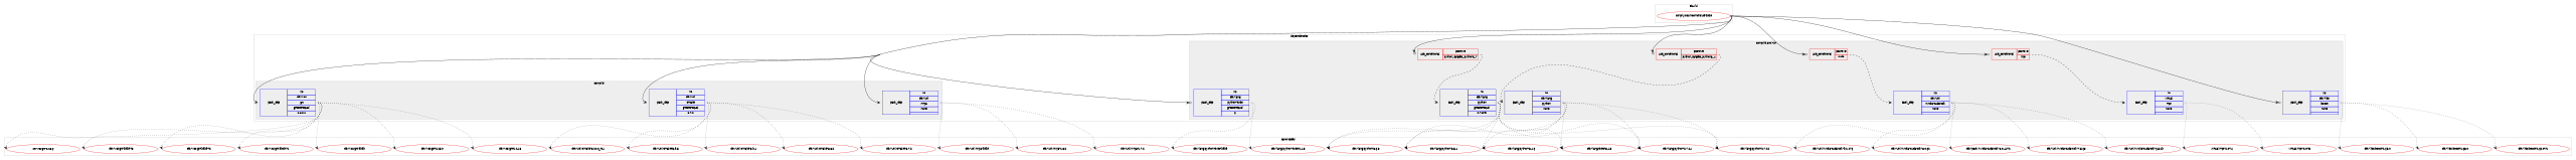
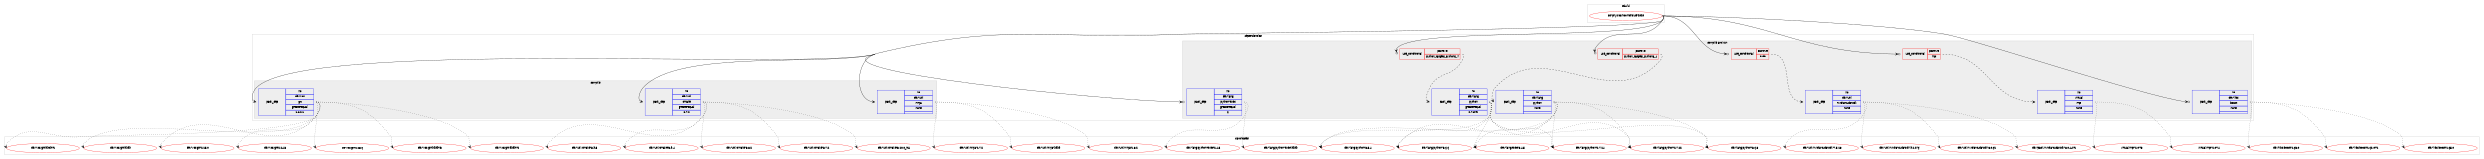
  digraph {
    compound=true
    concentrate=true
    fontname=Helvetica
    fontsize=10
    newrank=true
    rankdir=TB
    ranksep=1.5
    node [color=red fontname=Helvetica fontsize=10]
    edge [arrowhead=vee headport=w style=dotted tailport=e weight=100]
    n1 [label="sci-physics/hoomd-blue-9999" width=4]
    n2 [color=blue label=<<TABLE BORDER="0" CELLBORDER="1" CELLSPACING="0" CELLPADDING="4" WIDTH="220"><TR><TD ROWSPAN="6" CELLPADDING="30">pack_dep</TD></TR><TR><TD WIDTH="110">no</TD></TR><TR><TD>dev-util</TD></TR><TR><TD>cmake</TD></TR><TR><TD>greaterequal</TD></TR><TR><TD>3.7.2</TD></TR></TABLE>> shape=none]
    n3 [color=blue label=<<TABLE BORDER="0" CELLBORDER="1" CELLSPACING="0" CELLPADDING="4" WIDTH="220"><TR><TD ROWSPAN="6" CELLPADDING="30">pack_dep</TD></TR><TR><TD WIDTH="110">no</TD></TR><TR><TD>dev-util</TD></TR><TR><TD>ninja</TD></TR><TR><TD>none</TD></TR><TR><TD></TD></TR></TABLE>> shape=none]
    n4 [color=blue label=<<TABLE BORDER="0" CELLBORDER="1" CELLSPACING="0" CELLPADDING="4" WIDTH="220"><TR><TD ROWSPAN="6" CELLPADDING="30">pack_dep</TD></TR><TR><TD WIDTH="110">no</TD></TR><TR><TD>dev-vcs</TD></TR><TR><TD>git</TD></TR><TR><TD>greaterequal</TD></TR><TR><TD>1.8.2.1</TD></TR></TABLE>> shape=none]
    n5 [color=blue label=<<TABLE BORDER="0" CELLBORDER="1" CELLSPACING="0" CELLPADDING="4" WIDTH="220"><TR><TD ROWSPAN="6" CELLPADDING="30">pack_dep</TD></TR><TR><TD WIDTH="110">no</TD></TR><TR><TD>dev-lang</TD></TR><TR><TD>python-exec</TD></TR><TR><TD>greaterequal</TD></TR><TR><TD>2</TD></TR></TABLE>> shape=none]
    n6 [color=blue label=<<TABLE BORDER="0" CELLBORDER="1" CELLSPACING="0" CELLPADDING="4" WIDTH="220"><TR><TD ROWSPAN="6" CELLPADDING="30">pack_dep</TD></TR><TR><TD WIDTH="110">no</TD></TR><TR><TD>dev-util</TD></TR><TR><TD>nvidia-cuda-sdk</TD></TR><TR><TD>none</TD></TR><TR><TD></TD></TR></TABLE>> shape=none]
    n7 [label=<<TABLE BORDER="0" CELLBORDER="1" CELLSPACING="0" CELLPADDING="4"><TR><TD ROWSPAN="3" CELLPADDING="10">use_conditional</TD></TR><TR><TD>positive</TD></TR><TR><TD>cuda</TD></TR></TABLE>> shape=none]
    n8 [color=blue label=<<TABLE BORDER="0" CELLBORDER="1" CELLSPACING="0" CELLPADDING="4" WIDTH="220"><TR><TD ROWSPAN="6" CELLPADDING="30">pack_dep</TD></TR><TR><TD WIDTH="110">no</TD></TR><TR><TD>virtual</TD></TR><TR><TD>mpi</TD></TR><TR><TD>none</TD></TR><TR><TD></TD></TR></TABLE>> shape=none]
    n9 [label=<<TABLE BORDER="0" CELLBORDER="1" CELLSPACING="0" CELLPADDING="4"><TR><TD ROWSPAN="3" CELLPADDING="10">use_conditional</TD></TR><TR><TD>positive</TD></TR><TR><TD>mpi</TD></TR></TABLE>> shape=none]
    n10 [color=blue label=<<TABLE BORDER="0" CELLBORDER="1" CELLSPACING="0" CELLPADDING="4" WIDTH="220"><TR><TD ROWSPAN="6" CELLPADDING="30">pack_dep</TD></TR><TR><TD WIDTH="110">no</TD></TR><TR><TD>dev-lang</TD></TR><TR><TD>python</TD></TR><TR><TD>greaterequal</TD></TR><TR><TD>2.7.5-r2</TD></TR></TABLE>> shape=none]
    n11 [label=<<TABLE BORDER="0" CELLBORDER="1" CELLSPACING="0" CELLPADDING="4"><TR><TD ROWSPAN="3" CELLPADDING="10">use_conditional</TD></TR><TR><TD>positive</TD></TR><TR><TD>python_targets_python2_7</TD></TR></TABLE>> shape=none]
    n12 [color=blue label=<<TABLE BORDER="0" CELLBORDER="1" CELLSPACING="0" CELLPADDING="4" WIDTH="220"><TR><TD ROWSPAN="6" CELLPADDING="30">pack_dep</TD></TR><TR><TD WIDTH="110">no</TD></TR><TR><TD>dev-lang</TD></TR><TR><TD>python</TD></TR><TR><TD>none</TD></TR><TR><TD></TD></TR></TABLE>> shape=none]
    n13 [label=<<TABLE BORDER="0" CELLBORDER="1" CELLSPACING="0" CELLPADDING="4"><TR><TD ROWSPAN="3" CELLPADDING="10">use_conditional</TD></TR><TR><TD>positive</TD></TR><TR><TD>python_targets_python3_4</TD></TR></TABLE>> shape=none]
    n14 [color=blue label=<<TABLE BORDER="0" CELLBORDER="1" CELLSPACING="0" CELLPADDING="4" WIDTH="220"><TR><TD ROWSPAN="6" CELLPADDING="30">pack_dep</TD></TR><TR><TD WIDTH="110">no</TD></TR><TR><TD>dev-libs</TD></TR><TR><TD>boost</TD></TR><TR><TD>none</TD></TR><TR><TD></TD></TR></TABLE>> shape=none]
    n15 [label="dev-util/cmake-3.10.0_rc4" width=4]
    n16 [label="dev-util/cmake-3.7.2" width=4]
    n17 [label="dev-util/cmake-3.8.2" width=4]
    n18 [label="dev-util/cmake-3.9.4" width=4]
    n19 [label="dev-util/cmake-3.9.5" width=4]
    n20 [label="dev-util/ninja-1.7.2" width=4]
    n21 [label="dev-util/ninja-1.8.2" width=4]
    n22 [label="dev-util/ninja-9999" width=4]
    n23 [label="sci-vcs/git-2.13.6" width=4]
    n24 [label="dev-vcs/git-2.14.3" width=4]
    n25 [label="dev-vcs/git-2.15.0" width=4]
    n26 [label="dev-vcs/git-9999" width=4]
    n27 [label="dev-vcs/git-9909-r1" width=4]
    n28 [label="dev-vcs/git-9999-r2" width=4]
    n29 [label="dev-vcs/git-9999-r3" width=4]
-   n30 [label="dev-util/nvidia-cuda-sdk-6.5.19" width=4]
-   n31 [label="dev-util/nvidia-cuda-sdk-7.5.68" width=4]
+   n31 [label="dev-util/nvidia-cuda-sdk-7.5.18" width=4]
    n32 [label="dev-pack/nvidia-cuda-sdk-8.0.44-r1" width=4]
    n33 [label="dev-util/nvidia-cuda-sdk-8.0.61" width=4]
    n34 [label="dev-util/nvidia-cuda-sdk-9.1.176" width=4]
    n35 [label="virtual/mpi-2.0-r3" width=4]
    n36 [label="virtual/mpi-2.0-r4" width=4]
    n37 [label="dev-lang/python-2.7.12" width=4]
    n38 [label="dev-lang/python-2.7.14" width=4]
    n39 [label="dev-lang/exec-3.4.5" width=4]
-   n40 [label="dev-lang/python-3.4.6" width=4]
+   n40 [label="dev-lang/python-3.6.6" width=4]
    n41 [label="dev-lang/python-3.5.4" width=4]
    n42 [label="dev-lang/python-3.6.3" width=4]
    n43 [label="dev-lang/python-exec-2.4.5" width=4]
    n44 [label="dev-lang/python-exec-9999" width=4]
    n45 [label="dev-libs/boost-1.62.0-r1" width=4]
    n46 [label="dev-libs/boost-1.63.0" width=4]
    n47 [label="dev-libs/boost-1.65.0" width=4]
    subgraph cluster_1 {
      color=gray
      label=<<i>ebuild</i>>
      rank=same
      n1
    }
    subgraph cluster_2 {
      color=gray
      label=<<i>dependencies</i>>
      subgraph cluster_3 {
        color=gray
        fillcolor="#eeeeee"
        label=<<i>compile</i>>
        style=filled
        subgraph sub_4 {
          color=gray
          fillcolor="#eeeeee"
          label=<<i>compile</i>>
          style=filled
          n2
        }
        subgraph sub_5 {
          color=gray
          fillcolor="#eeeeee"
          label=<<i>compile</i>>
          style=filled
          n3
        }
        subgraph sub_6 {
          color=gray
          fillcolor="#eeeeee"
          label=<<i>compile</i>>
          style=filled
          n4
        }
      }
      subgraph cluster_7 {
        color=gray
        fillcolor="#eeeeee"
        label=<<i>compile and run</i>>
        style=filled
        subgraph sub_8 {
          color=gray
          fillcolor="#eeeeee"
          label=<<i>compile and run</i>>
          style=filled
          n5
        }
        subgraph sub_9 {
          color=gray
          fillcolor="#eeeeee"
          label=<<i>compile and run</i>>
          style=filled
          n7
          subgraph sub_10 {
            color=gray
            fillcolor="#eeeeee"
            label=<<i>compile and run</i>>
            style=filled
            n6
          }
        }
        subgraph sub_11 {
          color=gray
          fillcolor="#eeeeee"
          label=<<i>compile and run</i>>
          style=filled
          n9
          subgraph sub_12 {
            color=gray
            fillcolor="#eeeeee"
            label=<<i>compile and run</i>>
            style=filled
            n8
          }
        }
        subgraph sub_13 {
          color=gray
          fillcolor="#eeeeee"
          label=<<i>compile and run</i>>
          style=filled
          n11
          subgraph sub_14 {
            color=gray
            fillcolor="#eeeeee"
            label=<<i>compile and run</i>>
            style=filled
            n10
          }
        }
        subgraph sub_15 {
          color=gray
          fillcolor="#eeeeee"
          label=<<i>compile and run</i>>
          style=filled
          n13
          subgraph sub_16 {
            color=gray
            fillcolor="#eeeeee"
            label=<<i>compile and run</i>>
            style=filled
            n12
          }
        }
        subgraph sub_17 {
          color=gray
          fillcolor="#eeeeee"
          label=<<i>compile and run</i>>
          style=filled
          n14
        }
      }
      subgraph cluster_18 {
        color=gray
        fillcolor="#eeeeee"
        label=<<i>run</i>>
        style=filled
      }
    }
    subgraph cluster_19 {
      color=gray
      label=<<i>candidates</i>>
      rank=same
      subgraph sub_20 {
        color=black
        label=<<i>candidates</i>>
        nodesep=1
        rank=same
        n15
        n16
        n17
        n18
        n19
      }
      subgraph sub_21 {
        color=black
        label=<<i>candidates</i>>
        nodesep=1
        rank=same
        n20
        n21
        n22
      }
      subgraph sub_22 {
        color=black
        label=<<i>candidates</i>>
        nodesep=1
        rank=same
        n23
        n24
        n25
        n26
        n27
        n28
        n29
      }
      subgraph sub_23 {
        color=black
        label=<<i>candidates</i>>
        nodesep=1
        rank=same
-       n30
        n31
        n32
        n33
        n34
      }
      subgraph sub_24 {
        color=black
        label=<<i>candidates</i>>
        nodesep=1
        rank=same
        n35
        n36
      }
      subgraph sub_25 {
        color=black
        label=<<i>candidates</i>>
        nodesep=1
        rank=same
        n37
        n38
        n39
        n40
        n41
        n42
      }
      subgraph sub_26 {
        color=black
        label=<<i>candidates</i>>
        nodesep=1
        rank=same
        n37
        n38
        n39
        n40
        n41
        n42
      }
      subgraph sub_27 {
        color=black
        label=<<i>candidates</i>>
        nodesep=1
        rank=same
        n43
        n44
      }
      subgraph sub_28 {
        color=black
        label=<<i>candidates</i>>
        nodesep=1
        rank=same
        n45
        n46
        n47
      }
    }
    n1 -> n2 [style=solid weight=20]
    n1 -> n3 [style=solid weight=20]
    n1 -> n4 [style=solid weight=20]
    n1 -> n5 [arrowhead=odotvee style=solid weight=20]
    n1 -> n7 [arrowhead=odotvee style=solid weight=20]
    n1 -> n9 [arrowhead=odotvee style=solid weight=20]
    n1 -> n11 [arrowhead=odotvee style=solid weight=20]
    n1 -> n13 [arrowhead=odotvee style=solid weight=20]
    n1 -> n14 [arrowhead=odotvee style=solid weight=20]
    n2 -> n15
    n2 -> n16
    n2 -> n17
    n2 -> n18
    n2 -> n19
    n3 -> n20
    n3 -> n21
    n3 -> n22
    n4 -> n23
    n4 -> n24
    n4 -> n25
    n4 -> n26
    n4 -> n27
    n4 -> n28
    n4 -> n29
    n5 -> n43
    n5 -> n44
-   n6 -> n30
    n6 -> n31
    n6 -> n32
    n6 -> n33
    n6 -> n34
    n7 -> n6 [style=dashed weight=20]
    n8 -> n35
    n8 -> n36
    n9 -> n8 [style=dashed weight=20]
    n10 -> n37
    n10 -> n38
    n10 -> n39
    n10 -> n40
    n10 -> n41
    n10 -> n42
    n11 -> n10 [style=dashed weight=20]
    n12 -> n37
    n12 -> n38
    n12 -> n39
    n12 -> n40
    n12 -> n41
    n12 -> n42
    n13 -> n12 [style=dashed weight=20]
    n14 -> n45
    n14 -> n46
    n14 -> n47
  }
